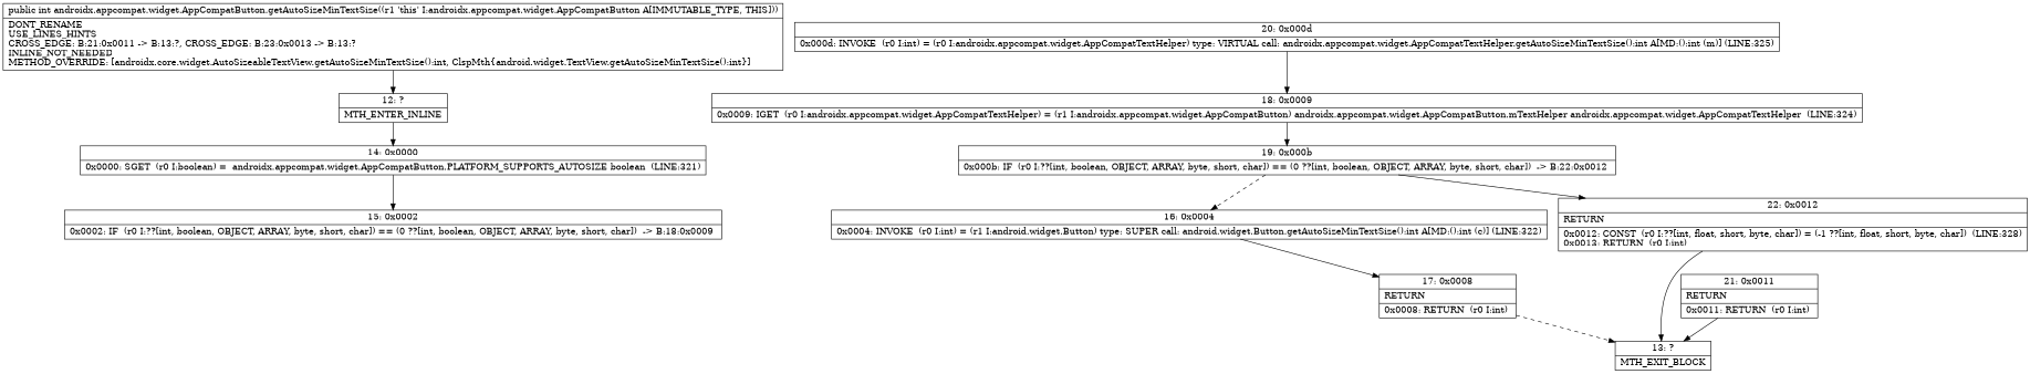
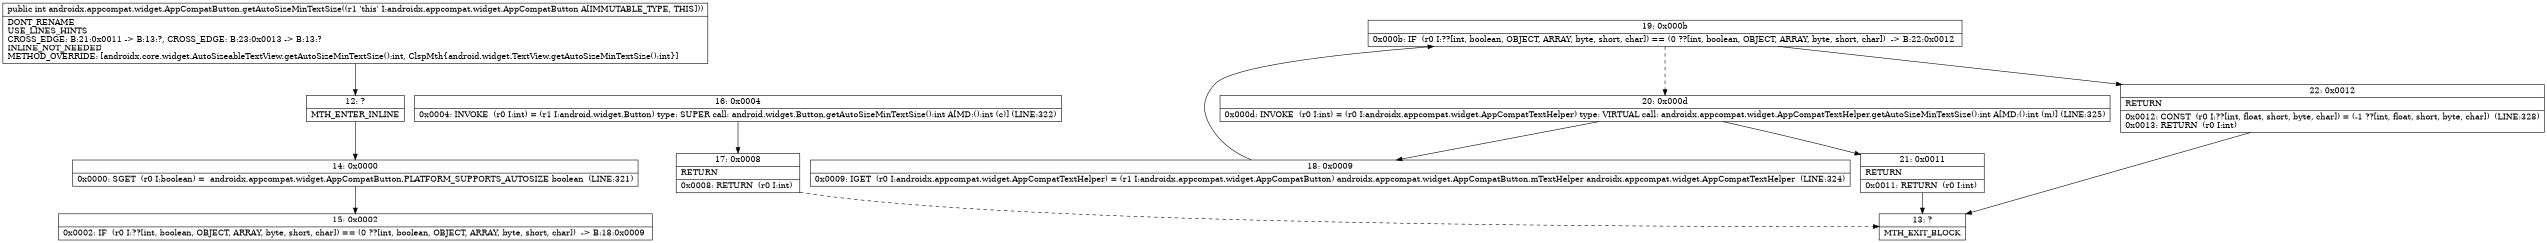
  digraph {
    node [shape=record]
    n1 [label="{12\:\ ?|MTH_ENTER_INLINE\l}"]
    n2 [label="{14\:\ 0x0000|0x0000: SGET  (r0 I:boolean) =  androidx.appcompat.widget.AppCompatButton.PLATFORM_SUPPORTS_AUTOSIZE boolean  (LINE:321)\l}"]
    n3 [label="{15\:\ 0x0002|0x0002: IF  (r0 I:??[int, boolean, OBJECT, ARRAY, byte, short, char]) == (0 ??[int, boolean, OBJECT, ARRAY, byte, short, char])  \-\> B:18:0x0009 \l}"]
    n4 [label="{16\:\ 0x0004|0x0004: INVOKE  (r0 I:int) = (r1 I:android.widget.Button) type: SUPER call: android.widget.Button.getAutoSizeMinTextSize():int A[MD:():int (c)] (LINE:322)\l}"]
    n5 [label="{17\:\ 0x0008|RETURN\l|0x0008: RETURN  (r0 I:int) \l}"]
    n6 [label="{18\:\ 0x0009|0x0009: IGET  (r0 I:androidx.appcompat.widget.AppCompatTextHelper) = (r1 I:androidx.appcompat.widget.AppCompatButton) androidx.appcompat.widget.AppCompatButton.mTextHelper androidx.appcompat.widget.AppCompatTextHelper  (LINE:324)\l}"]
    n7 [label="{19\:\ 0x000b|0x000b: IF  (r0 I:??[int, boolean, OBJECT, ARRAY, byte, short, char]) == (0 ??[int, boolean, OBJECT, ARRAY, byte, short, char])  \-\> B:22:0x0012 \l}"]
    n8 [label="{13\:\ ?|MTH_EXIT_BLOCK\l}"]
    n9 [label="{20\:\ 0x000d|0x000d: INVOKE  (r0 I:int) = (r0 I:androidx.appcompat.widget.AppCompatTextHelper) type: VIRTUAL call: androidx.appcompat.widget.AppCompatTextHelper.getAutoSizeMinTextSize():int A[MD:():int (m)] (LINE:325)\l}"]
    n10 [label="{22\:\ 0x0012|RETURN\l|0x0012: CONST  (r0 I:??[int, float, short, byte, char]) = (\-1 ??[int, float, short, byte, char])  (LINE:328)\l0x0013: RETURN  (r0 I:int) \l}"]
    n11 [label="{21\:\ 0x0011|RETURN\l|0x0011: RETURN  (r0 I:int) \l}"]
    n12 [label="{public int androidx.appcompat.widget.AppCompatButton.getAutoSizeMinTextSize((r1 'this' I:androidx.appcompat.widget.AppCompatButton A[IMMUTABLE_TYPE, THIS]))  | DONT_RENAME\lUSE_LINES_HINTS\lCROSS_EDGE: B:21:0x0011 \-\> B:13:?, CROSS_EDGE: B:23:0x0013 \-\> B:13:?\lINLINE_NOT_NEEDED\lMETHOD_OVERRIDE: [androidx.core.widget.AutoSizeableTextView.getAutoSizeMinTextSize():int, ClspMth\{android.widget.TextView.getAutoSizeMinTextSize():int\}]\l}"]
    n1 -> n2
    n2 -> n3
    n4 -> n5
    n5 -> n8 [style=dashed]
    n6 -> n7
-   n7 -> n4 [style=dashed]
+   n7 -> n9 [style=dashed]
    n7 -> n10
    n9 -> n6
+   n9 -> n11
    n10 -> n8
    n11 -> n8
    n12 -> n1
  }
